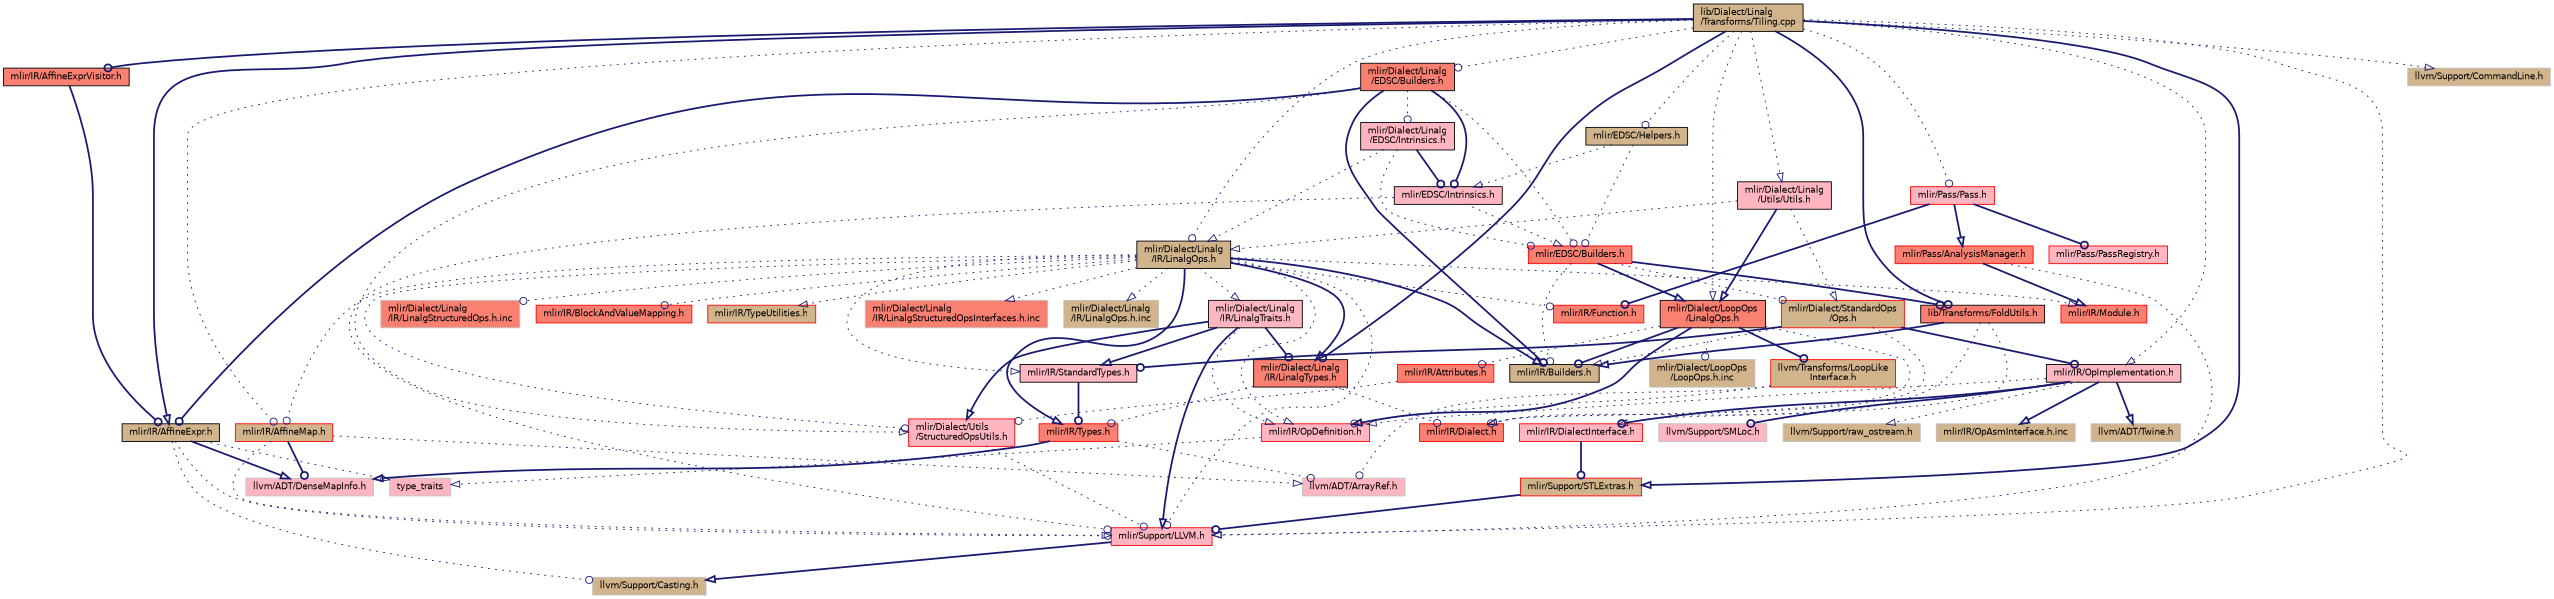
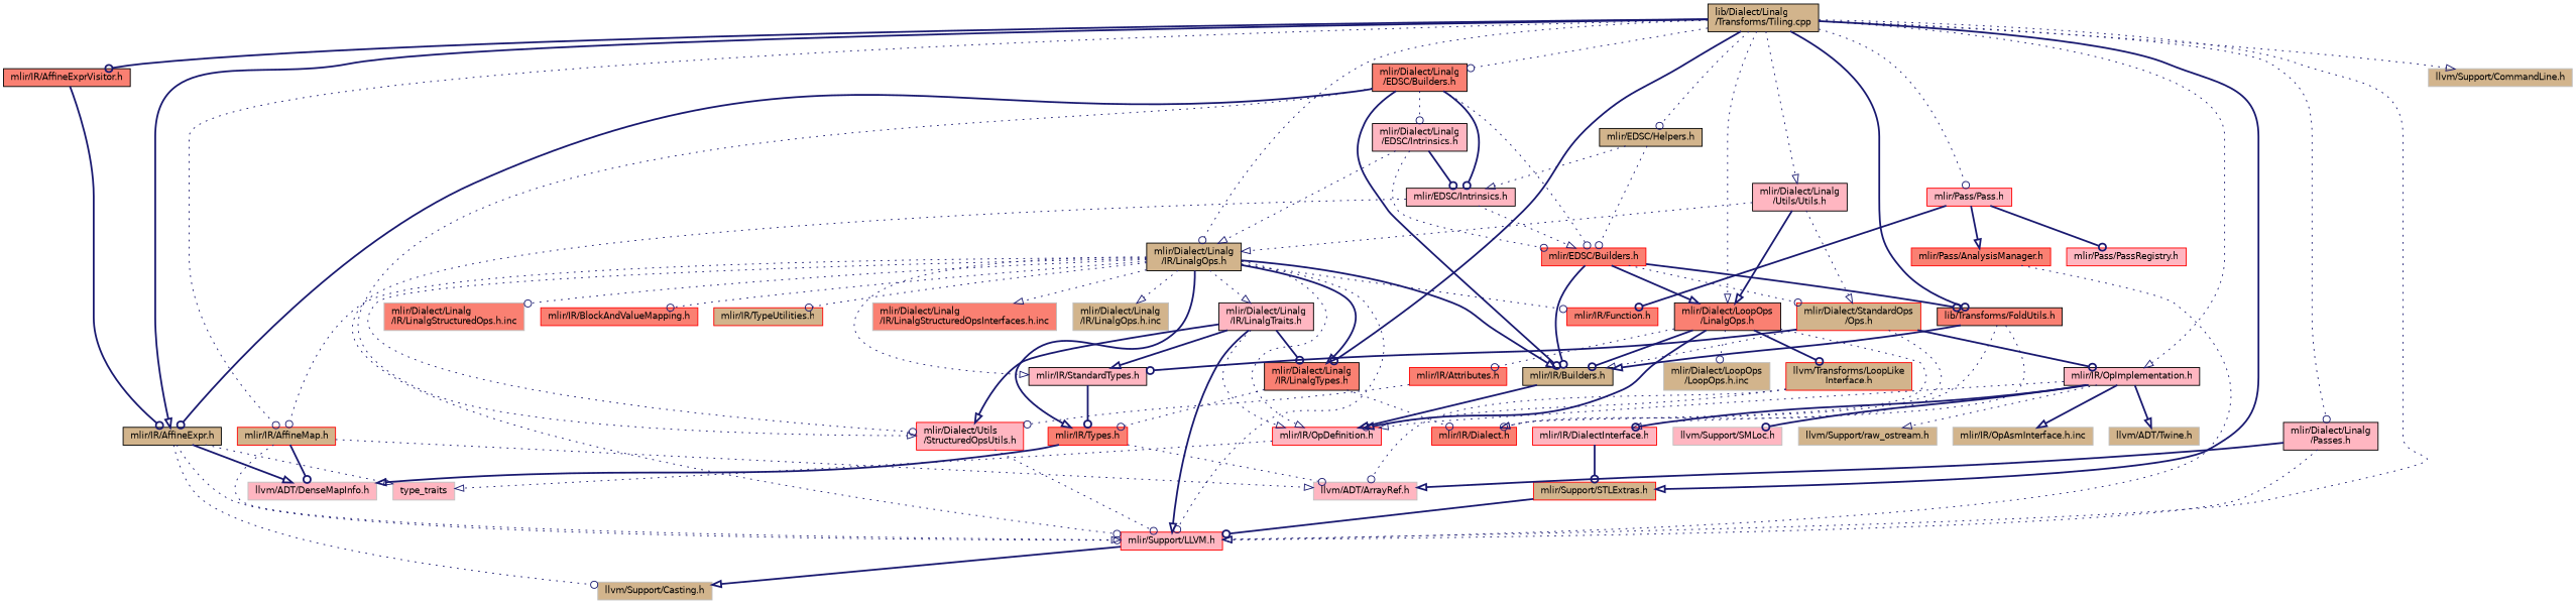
  digraph {
    node [color=red fillcolor=tan fontname=Helvetica fontsize=10 shape=record style=filled]
    edge [arrowhead=odot color=midnightblue fontname=Helvetica fontsize=10 labelfontname=Helvetica labelfontsize=10 style=dotted]
    n1 [color=black fontcolor=black height=0.2 label="lib/Dialect/Linalg\l/Transforms/Tiling.cpp" width=0.4]
    n2 [color=black fillcolor=salmon height=0.2 label="mlir/Dialect/Linalg\l/EDSC/Builders.h" width=0.4]
    n3 [color=black height=0.2 label="mlir/Dialect/Linalg\l/IR/LinalgOps.h" width=0.4]
    n4 [color=black fillcolor=salmon height=0.2 label="mlir/Dialect/Linalg\l/IR/LinalgTypes.h" width=0.4]
    n5 [fillcolor=lightpink height=0.2 label="mlir/Support/LLVM.h" width=0.4]
    n6 [height=0.2 label="mlir/IR/AffineMap.h" width=0.4]
    n7 [color=black fillcolor=salmon height=0.2 label="mlir/Dialect/LoopOps\l/LinalgOps.h" width=0.4]
    n8 [color=black fillcolor=lightpink height=0.2 label="mlir/IR/OpImplementation.h" width=0.4]
    n9 [height=0.2 label="mlir/Support/STLExtras.h" width=0.4]
    n10 [color=black fillcolor=salmon height=0.2 label="lib/Transforms/FoldUtils.h" width=0.4]
    n11 [color=black height=0.2 label="mlir/IR/AffineExpr.h" width=0.4]
+   n12 [color=black fillcolor=lightpink height=0.2 label="mlir/Dialect/Linalg\l/Passes.h" width=0.4]
    n13 [color=black fillcolor=lightpink height=0.2 label="mlir/Dialect/Linalg\l/Utils/Utils.h" width=0.4]
    n14 [color=black height=0.2 label="mlir/EDSC/Helpers.h" width=0.4]
    n15 [color=black fillcolor=salmon height=0.2 label="mlir/IR/AffineExprVisitor.h" width=0.4]
    n16 [fillcolor=lightpink height=0.2 label="mlir/Pass/Pass.h" width=0.4]
    n17 [color=grey75 height=0.2 label="llvm/Support/CommandLine.h" width=0.4]
    n18 [color=black fillcolor=lightpink height=0.2 label="mlir/Dialect/Linalg\l/EDSC/Intrinsics.h" width=0.4]
    n19 [fillcolor=lightpink height=0.2 label="mlir/Dialect/Utils\l/StructuredOpsUtils.h" width=0.4]
    n20 [color=black height=0.2 label="mlir/IR/Builders.h" width=0.4]
    n21 [fillcolor=salmon height=0.2 label="mlir/EDSC/Builders.h" width=0.4]
    n22 [color=black fillcolor=lightpink height=0.2 label="mlir/EDSC/Intrinsics.h" width=0.4]
    n23 [color=black fillcolor=lightpink height=0.2 label="mlir/Dialect/Linalg\l/IR/LinalgTraits.h" width=0.4]
    n24 [fillcolor=salmon height=0.2 label="mlir/IR/Types.h" width=0.4]
    n25 [fillcolor=lightpink height=0.2 label="mlir/IR/OpDefinition.h" width=0.4]
    n26 [color=black fillcolor=lightpink height=0.2 label="mlir/IR/StandardTypes.h" width=0.4]
    n27 [fillcolor=salmon height=0.2 label="mlir/IR/BlockAndValueMapping.h" width=0.4]
    n28 [fillcolor=salmon height=0.2 label="mlir/IR/Function.h" width=0.4]
-   n29 [fillcolor=salmon height=0.2 label="mlir/IR/Module.h" width=0.4]
    n30 [height=0.2 label="mlir/IR/TypeUtilities.h" width=0.4]
    n31 [color=grey75 fillcolor=salmon height=0.2 label="mlir/Dialect/Linalg\l/IR/LinalgStructuredOpsInterfaces.h.inc" width=0.4]
    n32 [color=grey75 height=0.2 label="mlir/Dialect/Linalg\l/IR/LinalgOps.h.inc" width=0.4]
    n33 [color=grey75 fillcolor=salmon height=0.2 label="mlir/Dialect/Linalg\l/IR/LinalgStructuredOps.h.inc" width=0.4]
    n34 [fillcolor=salmon height=0.2 label="mlir/IR/Dialect.h" width=0.4]
    n35 [color=grey75 height=0.2 label="llvm/Support/Casting.h" width=0.4]
    n36 [color=grey75 fillcolor=lightpink height=0.2 label="llvm/ADT/ArrayRef.h" width=0.4]
    n37 [color=grey75 fillcolor=lightpink height=0.2 label="llvm/ADT/DenseMapInfo.h" width=0.4]
    n38 [fillcolor=salmon height=0.2 label="mlir/IR/Attributes.h" width=0.4]
    n39 [height=0.2 label="llvm/Transforms/LoopLike\lInterface.h" width=0.4]
    n40 [color=grey75 height=0.2 label="mlir/Dialect/LoopOps\l/LoopOps.h.inc" width=0.4]
    n41 [fillcolor=lightpink height=0.2 label="mlir/IR/DialectInterface.h" width=0.4]
    n42 [color=grey75 height=0.2 label="llvm/ADT/Twine.h" width=0.4]
    n43 [color=grey75 fillcolor=lightpink height=0.2 label="llvm/Support/SMLoc.h" width=0.4]
    n44 [color=grey75 height=0.2 label="llvm/Support/raw_ostream.h" width=0.4]
    n45 [color=grey75 height=0.2 label="mlir/IR/OpAsmInterface.h.inc" width=0.4]
    n46 [color=grey75 fillcolor=lightpink height=0.2 label=type_traits width=0.4]
    n47 [height=0.2 label="mlir/Dialect/StandardOps\l/Ops.h" width=0.4]
    n48 [fillcolor=salmon height=0.2 label="mlir/Pass/AnalysisManager.h" width=0.4]
    n49 [fillcolor=lightpink height=0.2 label="mlir/Pass/PassRegistry.h" width=0.4]
    n1 -> n2
    n1 -> n3
    n1 -> n4 [style=bold]
    n1 -> n5 [arrowhead=onormal]
    n1 -> n6
    n1 -> n7 [arrowhead=onormal]
    n1 -> n8 [arrowhead=onormal]
    n1 -> n9 [arrowhead=onormal style=bold]
    n1 -> n10 [style=bold]
    n1 -> n11 [arrowhead=onormal style=bold]
+   n1 -> n12
    n1 -> n13 [arrowhead=onormal]
    n1 -> n14
    n1 -> n15 [style=bold]
    n1 -> n16
    n1 -> n17 [arrowhead=onormal]
    n2 -> n11 [style=bold]
    n2 -> n18
    n2 -> n19 [arrowhead=onormal]
    n2 -> n20 [style=bold]
    n2 -> n21
    n2 -> n22 [style=bold]
    n3 -> n4 [arrowhead=onormal style=bold]
    n3 -> n5
    n3 -> n6
    n3 -> n19
    n3 -> n20 [arrowhead=onormal style=bold]
    n3 -> n23 [arrowhead=onormal]
    n3 -> n24 [arrowhead=onormal style=bold]
    n3 -> n25 [arrowhead=onormal]
    n3 -> n26 [arrowhead=onormal]
    n3 -> n27
    n3 -> n28
-   n3 -> n29 [arrowhead=onormal]
-   n3 -> n30 [arrowhead=onormal]
+   n3 -> n30
    n3 -> n31 [arrowhead=onormal]
    n3 -> n32 [arrowhead=onormal]
    n3 -> n33
    n4 -> n24
    n4 -> n34
    n5 -> n35 [arrowhead=onormal style=bold]
    n6 -> n5 [arrowhead=onormal]
    n6 -> n36 [arrowhead=onormal]
    n6 -> n37 [style=bold]
    n7 -> n20 [style=bold]
    n7 -> n25 [arrowhead=onormal style=bold]
    n7 -> n34 [arrowhead=onormal]
    n7 -> n38
    n7 -> n39 [style=bold]
    n7 -> n40
    n8 -> n25 [arrowhead=onormal]
    n8 -> n41 [style=bold]
    n8 -> n42 [arrowhead=onormal style=bold]
    n8 -> n43 [style=bold]
    n8 -> n44 [arrowhead=onormal]
    n8 -> n45 [arrowhead=onormal style=bold]
    n9 -> n5 [style=bold]
    n10 -> n20 [arrowhead=onormal style=bold]
    n10 -> n34
    n10 -> n41 [arrowhead=onormal]
    n11 -> n5
    n11 -> n35
    n11 -> n37 [arrowhead=onormal style=bold]
    n11 -> n46 [arrowhead=onormal]
+   n12 -> n5 [arrowhead=onormal]
+   n12 -> n36 [arrowhead=onormal style=bold]
    n13 -> n3 [arrowhead=onormal]
    n13 -> n7 [arrowhead=onormal style=bold]
    n13 -> n47 [arrowhead=onormal]
    n14 -> n21
    n14 -> n22 [arrowhead=onormal]
    n15 -> n11 [style=bold]
    n16 -> n28 [style=bold]
    n16 -> n48 [arrowhead=onormal style=bold]
    n16 -> n49 [style=bold]
    n18 -> n3 [arrowhead=onormal]
    n18 -> n21
    n18 -> n22 [style=bold]
    n19 -> n5
+   n20 -> n25 [arrowhead=onormal style=bold]
    n21 -> n7 [arrowhead=onormal style=bold]
    n21 -> n10 [style=bold]
-   n21 -> n20
+   n21 -> n20 [style=bold]
    n21 -> n47
    n22 -> n5
    n22 -> n21 [arrowhead=onormal]
    n23 -> n4 [style=bold]
    n23 -> n5 [arrowhead=onormal style=bold]
    n23 -> n19 [arrowhead=onormal style=bold]
    n23 -> n25 [arrowhead=onormal]
    n23 -> n26 [arrowhead=onormal style=bold]
    n24 -> n36
    n24 -> n37 [arrowhead=onormal style=bold]
    n25 -> n46 [arrowhead=onormal]
    n26 -> n24 [style=bold]
    n38 -> n19
    n39 -> n25
    n39 -> n36
    n41 -> n9 [style=bold]
    n47 -> n8 [style=bold]
    n47 -> n20 [arrowhead=onormal]
    n47 -> n26 [style=bold]
    n47 -> n34 [arrowhead=onormal]
    n48 -> n5 [arrowhead=onormal]
-   n48 -> n29 [arrowhead=onormal style=bold]
  }
